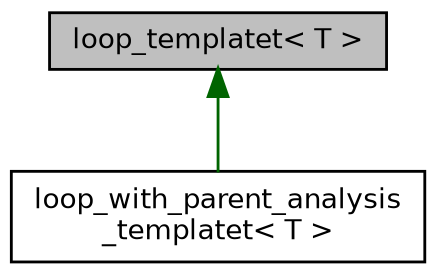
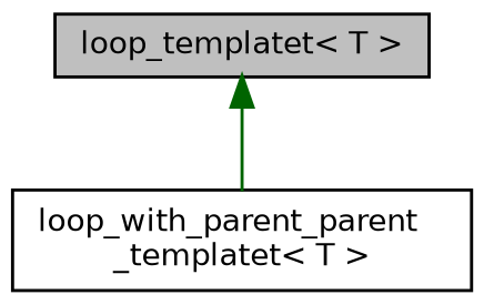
  digraph {
    node [color=black fontname=Helvetica fontsize=10 shape=record]
    n1 [fillcolor=grey75 fontcolor=black height=0.2 label="loop_templatet\< T \>" style=filled width=0.4]
-   n2 [height=0.2 label="loop_with_parent_analysis\l_templatet\< T \>" width=0.4]
+   n2 [height=0.2 label="loop_with_parent_parent\l_templatet\< T \>" width=0.4]
    n1 -> n2 [color=darkgreen dir=back fontname=Helvetica fontsize=10 labelfontname=Helvetica labelfontsize=10 style=solid]
  }
